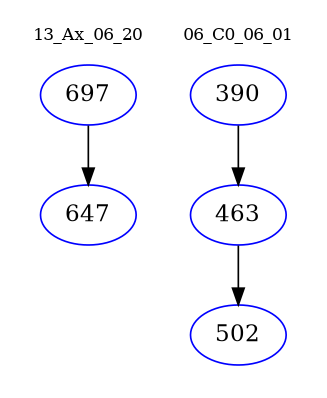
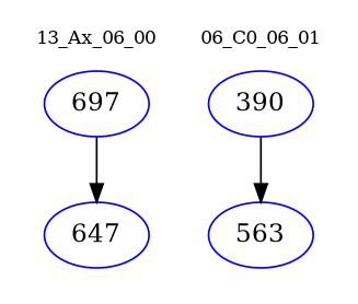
  digraph {
    node [color=blue]
    edge [color=black]
    n1 [label=697]
    n2 [label=647]
    n3 [label=390]
-   n4 [label=463]
-   n5 [label=502]
+   n4 [label=563]
    subgraph cluster_1 {
      color=white
      fontsize=10
-     label="13_Ax_06_20"
+     label="13_Ax_06_00"
      n1
      n2
    }
    subgraph cluster_2 {
      color=white
      fontsize=10
      label="06_C0_06_01"
      n3
      n4
-     n5
    }
    n1 -> n2
    n3 -> n4
-   n4 -> n5
  }
